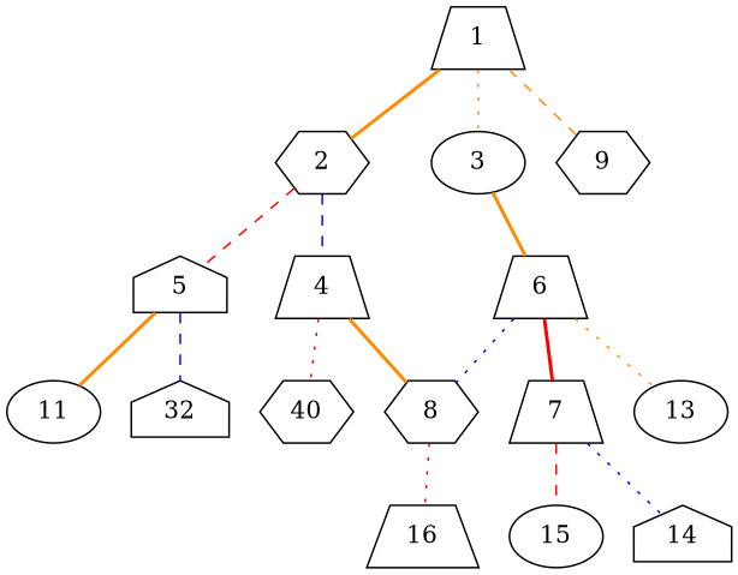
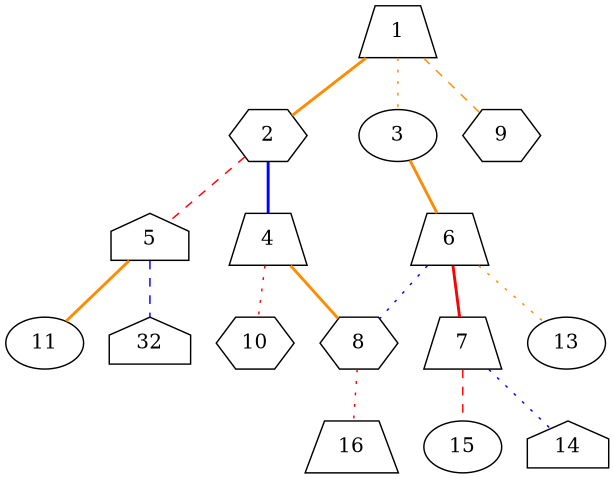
  graph {
    node [chem=H shape=trapezium]
    edge [color=darkorange style=bold valence=1]
    1 [chem=C]
    2 [chem=C shape=hexagon]
    3 [chem=C shape=ellipse]
    9 [shape=hexagon]
    4 [chem=C]
    5 [chem=N shape=house]
    6 [chem=C]
    8 [chem=C shape=hexagon]
-   10 [shape=hexagon label=40]
+   10 [shape=hexagon]
    11 [shape=ellipse]
    n11 [label=32 shape=house]
    7 [chem=N]
    13 [shape=ellipse]
    14 [shape=house]
    15 [shape=ellipse]
    16
    1 -- 2 [valence=2]
    1 -- 3 [style=dotted]
    1 -- 9 [style=dashed]
-   2 -- 4 [color=blue style=dashed]
+   2 -- 4 [color=blue]
    2 -- 5 [color=red style=dashed]
    3 -- 6 [valence=2]
    4 -- 8 [valence=2]
    4 -- 10 [color=red style=dotted]
    5 -- 11
    5 -- n11 [color=blue style=dashed]
    6 -- 8 [color=blue style=dotted]
    6 -- 7 [color=red]
    6 -- 13 [style=dotted]
    8 -- 16 [color=red style=dotted]
    7 -- 14 [color=blue style=dotted]
    7 -- 15 [color=red style=dashed]
  }
